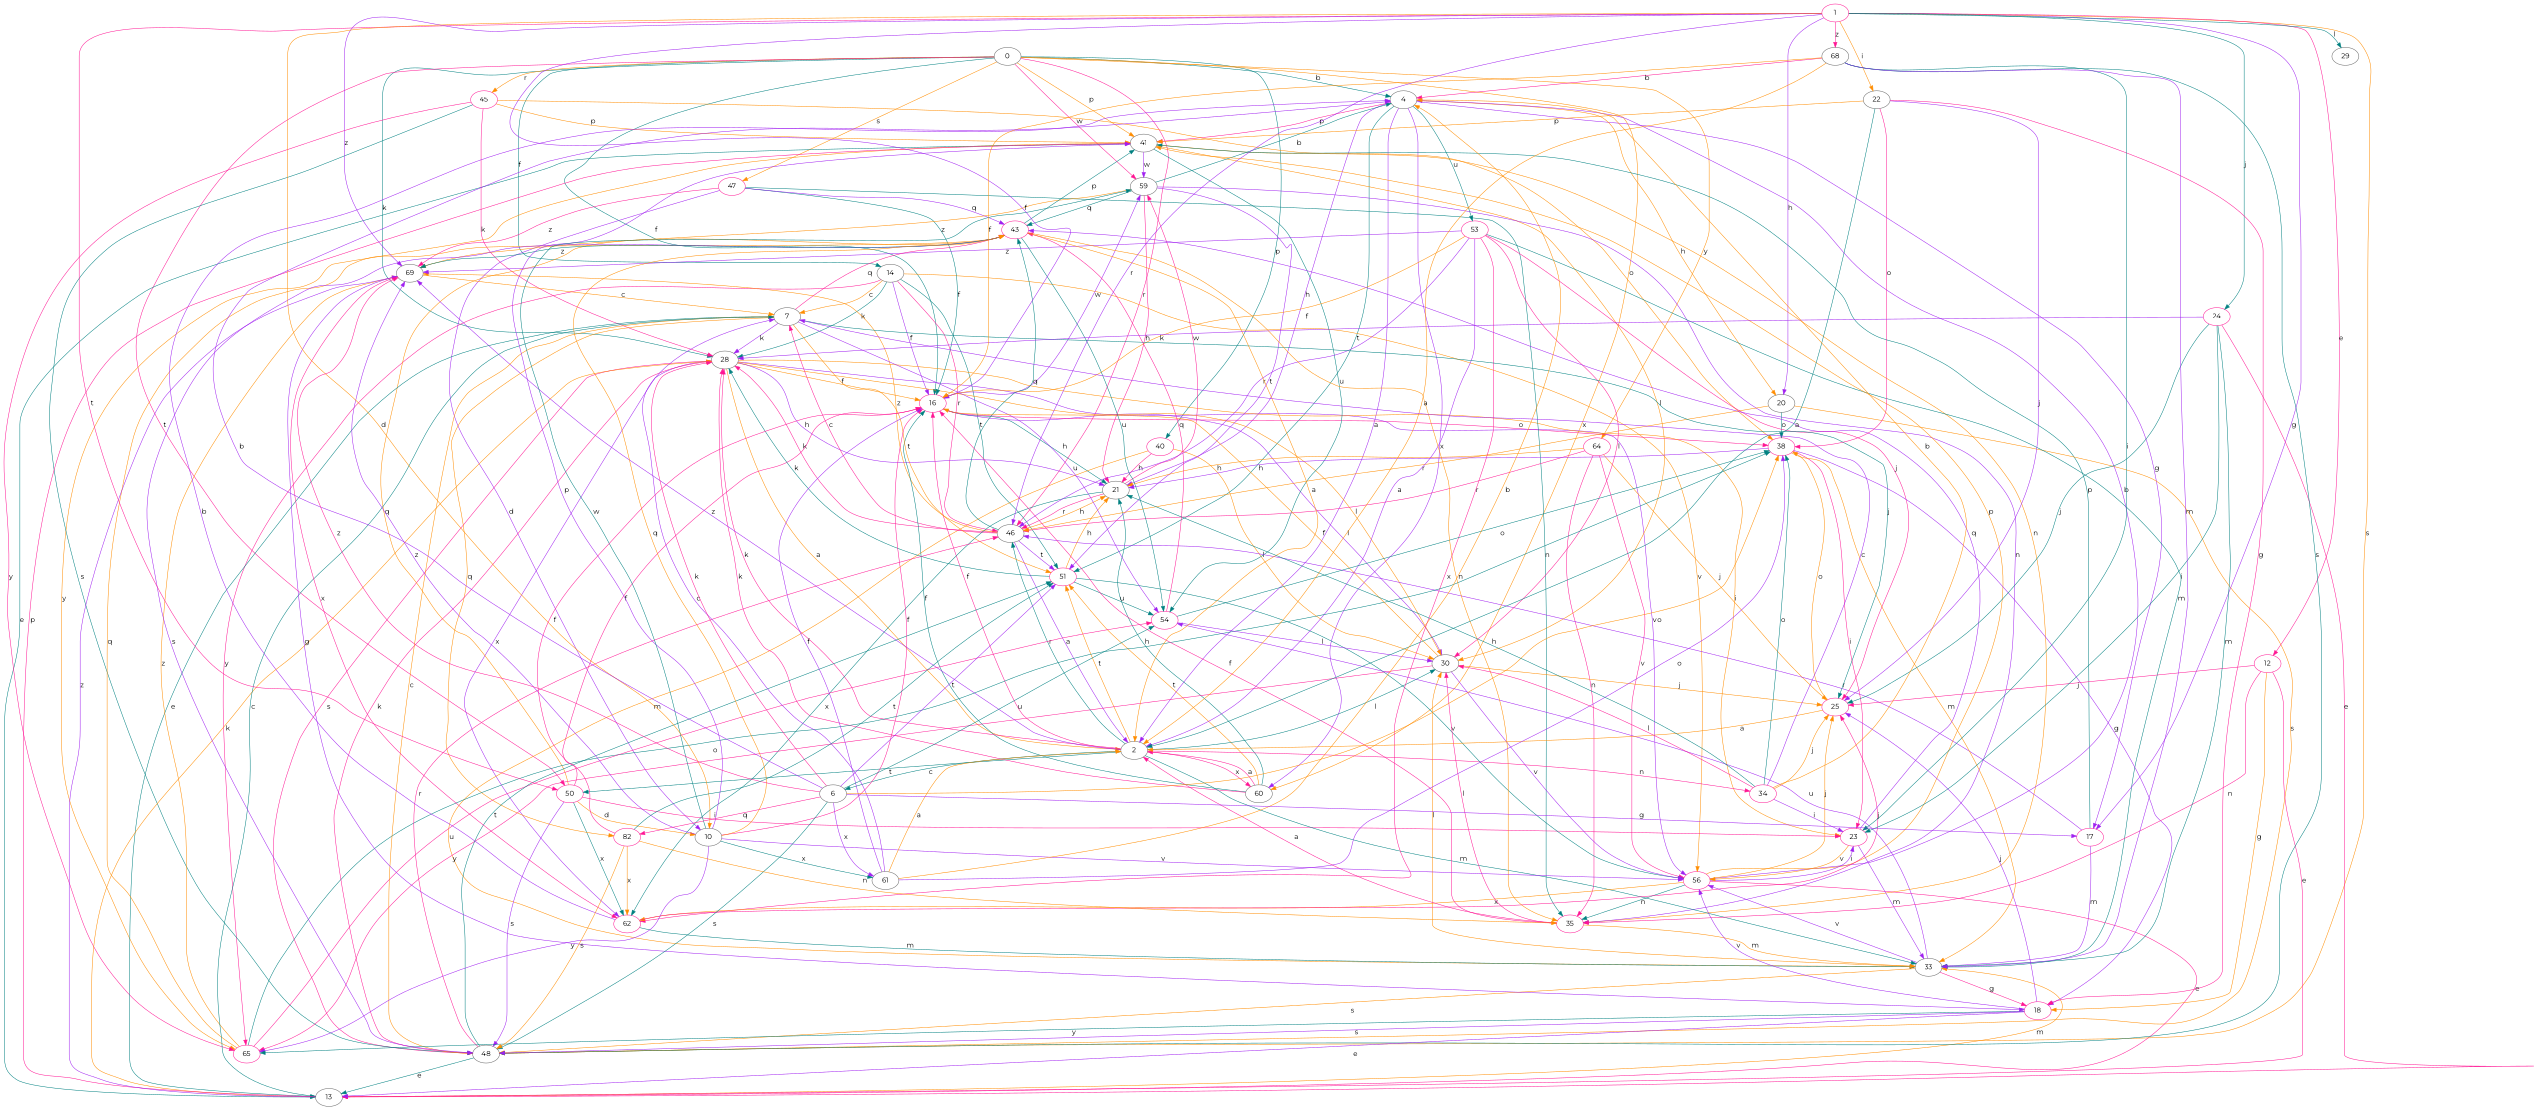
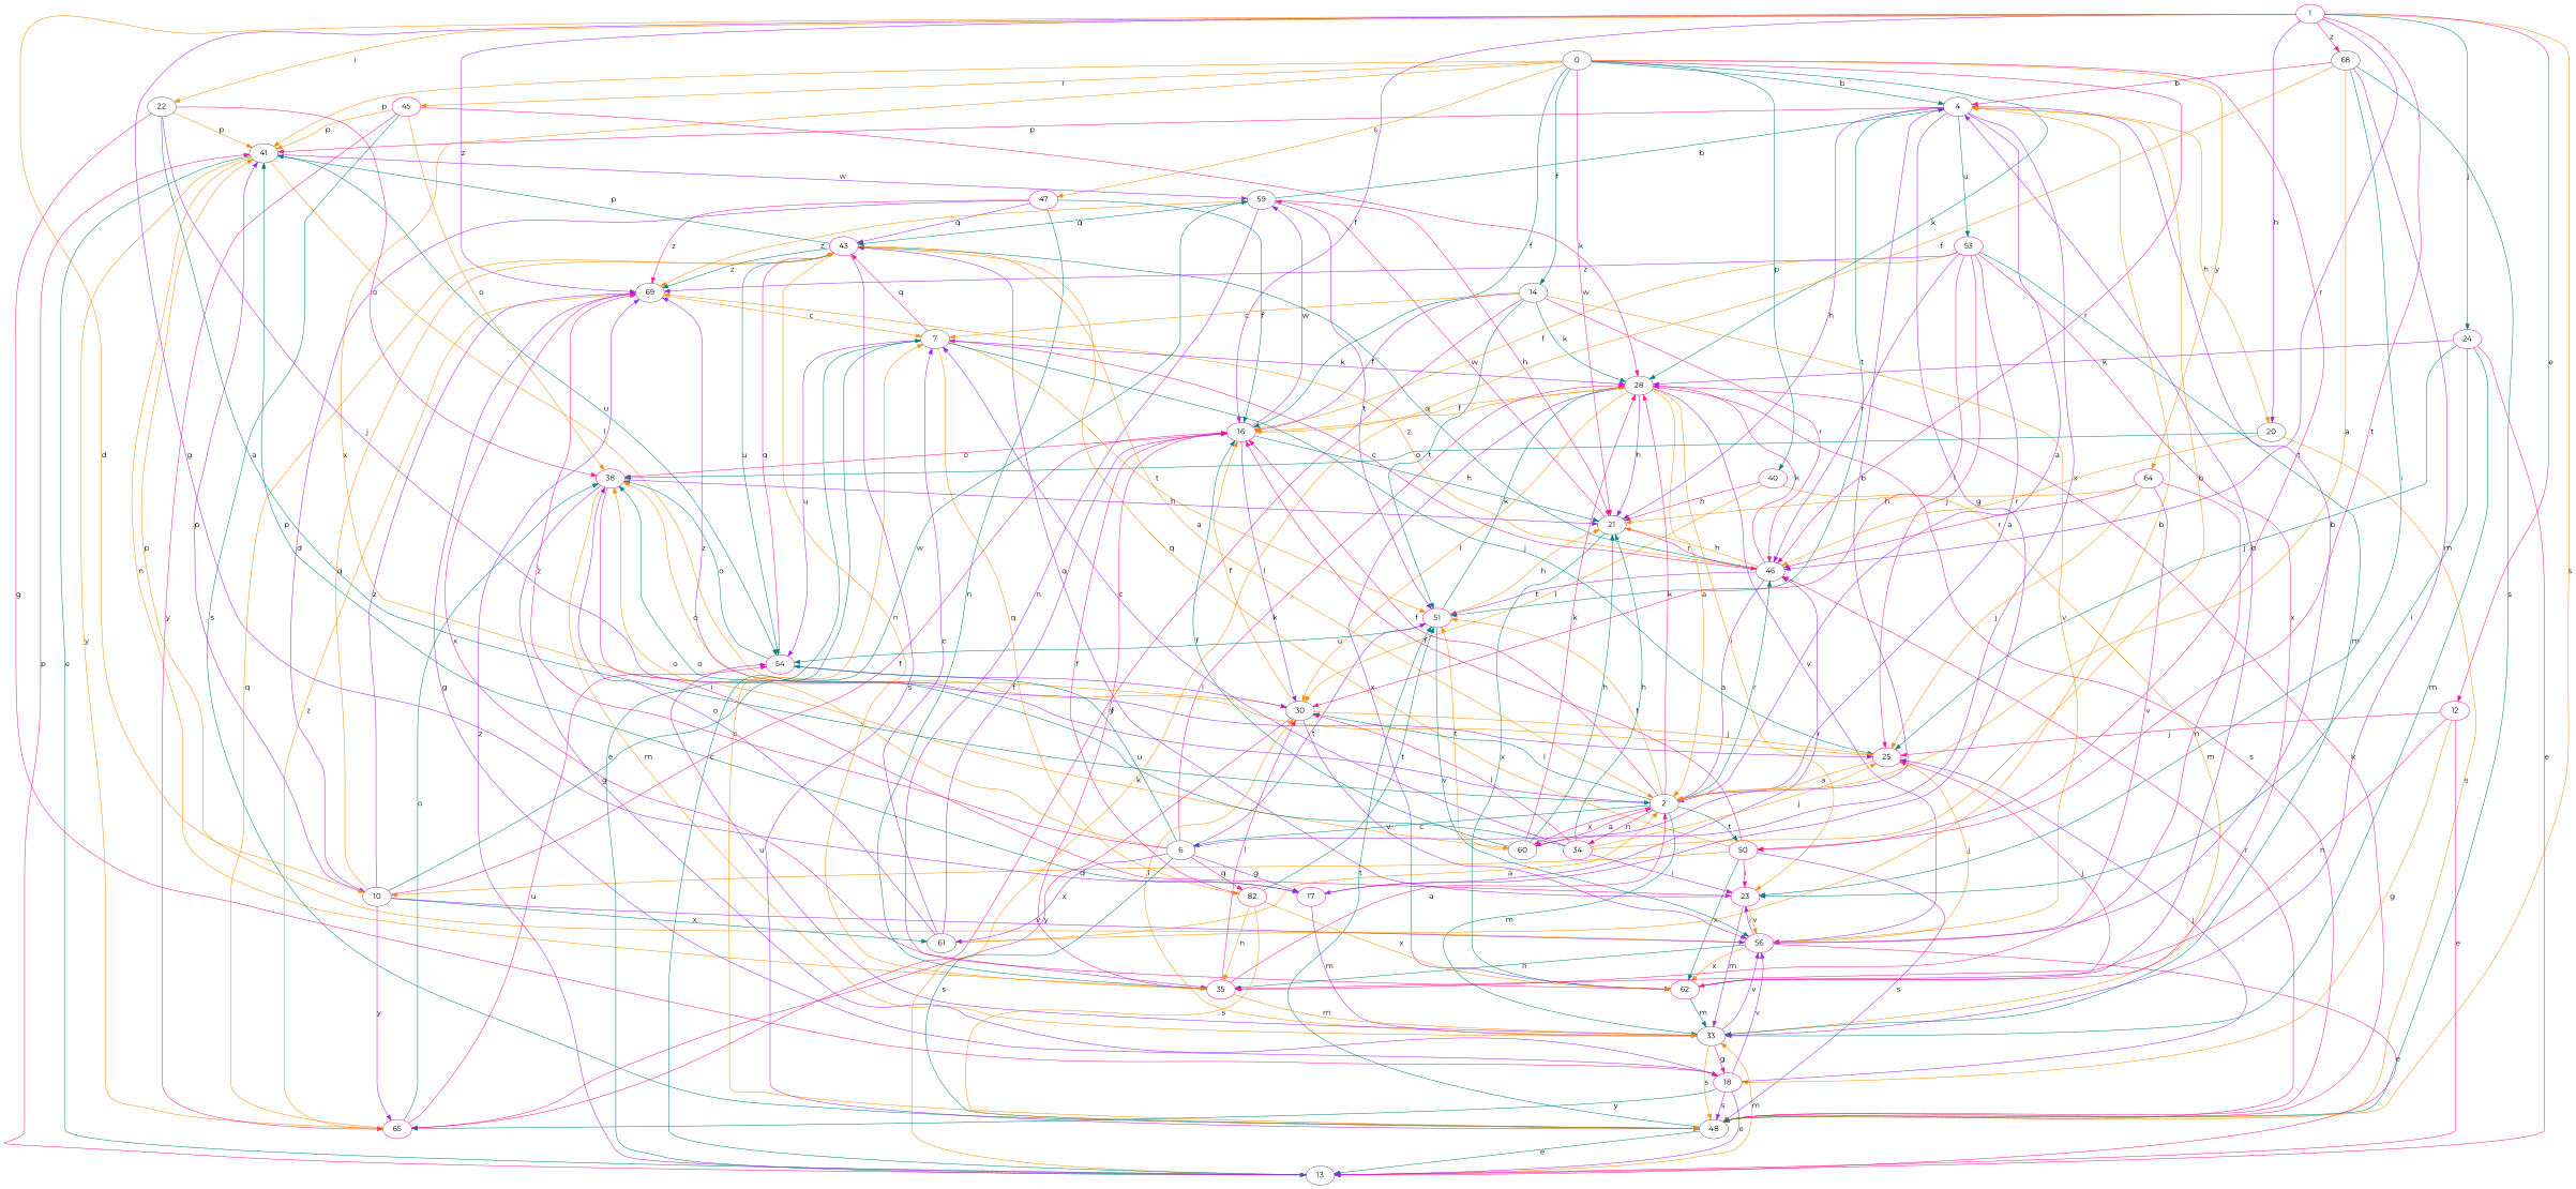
  strict digraph {
    fontname=Montserrat
    node [color=deeppink fontname=Montserrat]
    edge [color=darkorange fontname=Montserrat]
    0 [color=gray40]
    4 [color=gray40]
    14 [color=gray40]
    16
    28 [color=gray40]
    40
    41 [color=gray40]
    45
    46 [color=gray40]
    47
    50
    59 [color=gray40]
    60 [color=gray40]
    64
    17
    20 [color=gray40]
    2 [color=gray40]
    51
    21 [color=gray40]
    53
    7 [color=gray40]
    56
    65
    30 [color=gray40]
    38
    48 [color=gray40]
    62
    23
    33 [color=gray40]
    54
    13 [color=gray40]
    35
    69 [color=gray40]
    43
    10 [color=gray40]
    25
    1
    12
    22 [color=gray40]
    24
-   29 [color=gray40]
    68 [color=gray40]
    61 [color=gray40]
    18
    6 [color=gray40]
    34
    n47 [label=82]
    0 -> 4 [color=teal label=b]
    0 -> 14 [color=teal label=f]
    0 -> 16 [color=teal label=f]
    0 -> 28 [color=teal label=k]
    0 -> 40 [color=teal label=p]
    0 -> 41 [label=p]
    0 -> 45 [label=r]
    0 -> 46 [color=deeppink label=r]
    0 -> 47 [label=s]
    0 -> 50 [color=deeppink label=t]
-   0 -> 59 [color=deeppink label=w]
+   0 -> 21 [color=deeppink label=w]
    0 -> 60 [label=x]
    0 -> 64 [label=y]
    4 -> 41 [color=deeppink label=p]
    4 -> 60 [color=purple label=x]
    4 -> 17 [color=purple label=g]
    4 -> 20 [label=h]
    4 -> 2 [color=purple label=a]
    4 -> 51 [color=teal label=t]
    4 -> 21 [color=purple label=h]
    4 -> 53 [color=teal label=u]
    14 -> 16 [color=purple label=f]
    14 -> 28 [color=teal label=k]
    14 -> 46 [color=deeppink label=r]
    14 -> 51 [color=teal label=t]
    14 -> 7 [label=c]
    14 -> 56 [label=v]
    14 -> 65 [color=deeppink label=y]
    16 -> 59 [color=purple label=w]
    16 -> 21 [color=teal label=h]
    16 -> 30 [color=purple label=l]
    16 -> 38 [color=deeppink label=o]
    28 -> 16 [label=f]
    28 -> 2 [label=a]
    28 -> 21 [color=purple label=h]
    28 -> 56 [color=purple label=v]
    28 -> 30 [label=l]
    28 -> 48 [color=deeppink label=s]
    28 -> 62 [color=purple label=x]
    28 -> 23 [label=i]
    40 -> 21 [color=deeppink label=h]
    40 -> 30 [label=l]
    40 -> 33 [label=m]
    41 -> 59 [color=purple label=w]
    41 -> 65 [label=y]
    41 -> 30 [label=l]
    41 -> 54 [color=teal label=u]
    41 -> 13 [color=teal label=e]
    41 -> 35 [label=n]
    45 -> 28 [color=deeppink label=k]
    45 -> 41 [label=p]
    45 -> 65 [color=deeppink label=y]
    45 -> 38 [label=o]
    45 -> 48 [color=teal label=s]
    46 -> 28 [color=deeppink label=k]
    46 -> 2 [color=purple label=a]
    46 -> 51 [color=purple label=t]
    46 -> 21 [label=h]
    46 -> 7 [color=deeppink label=c]
    46 -> 69 [label=z]
    46 -> 43 [color=teal label=q]
    47 -> 16 [color=teal label=f]
    47 -> 35 [color=teal label=n]
    47 -> 69 [color=deeppink label=z]
    47 -> 43 [color=purple label=q]
    47 -> 10 [color=purple label=d]
    50 -> 16 [color=deeppink label=f]
    50 -> 48 [color=purple label=s]
    50 -> 62 [color=teal label=x]
    50 -> 23 [color=deeppink label=i]
    50 -> 43 [label=q]
    50 -> 10 [label=d]
    59 -> 4 [color=teal label=b]
    59 -> 51 [color=purple label=t]
    59 -> 21 [color=deeppink label=h]
    59 -> 35 [color=purple label=n]
    59 -> 69 [label=z]
    59 -> 43 [color=teal label=q]
    60 -> 16 [color=teal label=f]
    60 -> 28 [color=deeppink label=k]
    60 -> 2 [color=deeppink label=a]
    60 -> 51 [label=t]
    60 -> 21 [color=teal label=h]
    64 -> 46 [color=deeppink label=r]
    64 -> 21 [label=h]
    64 -> 56 [color=deeppink label=v]
    64 -> 35 [color=deeppink label=n]
    64 -> 25 [label=j]
    17 -> 41 [color=teal label=p]
    17 -> 46 [color=purple label=r]
    17 -> 33 [color=purple label=m]
    20 -> 46 [label=r]
    20 -> 38 [color=teal label=o]
    20 -> 48 [label=s]
    2 -> 16 [color=deeppink label=f]
    2 -> 28 [color=deeppink label=k]
    2 -> 46 [color=teal label=r]
    2 -> 50 [color=teal label=t]
    2 -> 60 [color=deeppink label=x]
    2 -> 51 [label=t]
    2 -> 30 [color=teal label=l]
    2 -> 33 [color=teal label=m]
    2 -> 69 [color=purple label=z]
    2 -> 6 [color=teal label=c]
    2 -> 34 [color=deeppink label=n]
    51 -> 28 [color=teal label=k]
    51 -> 21 [label=h]
    51 -> 56 [color=teal label=v]
    51 -> 54 [color=teal label=u]
    21 -> 46 [color=deeppink label=r]
    21 -> 59 [color=deeppink label=w]
    21 -> 62 [color=teal label=x]
    53 -> 16 [label=f]
    53 -> 46 [color=purple label=r]
    53 -> 2 [color=purple label=a]
    53 -> 30 [color=deeppink label=l]
    53 -> 62 [color=deeppink label=x]
    53 -> 33 [color=teal label=m]
    53 -> 69 [color=purple label=z]
    53 -> 25 [color=deeppink label=j]
    7 -> 28 [color=purple label=k]
    7 -> 51 [label=t]
    7 -> 54 [color=purple label=u]
    7 -> 13 [color=teal label=e]
    7 -> 43 [color=deeppink label=q]
    7 -> 25 [color=teal label=j]
    7 -> n47 [label=q]
    56 -> 4 [color=purple label=b]
    56 -> 41 [label=p]
    56 -> 62 [label=x]
    56 -> 23 [color=purple label=i]
    56 -> 13 [color=deeppink label=e]
    56 -> 35 [color=teal label=n]
    56 -> 25 [label=j]
    65 -> 38 [color=teal label=o]
    65 -> 54 [color=deeppink label=u]
    65 -> 69 [label=z]
    65 -> 43 [label=q]
    30 -> 16 [label=f]
    30 -> 56 [color=purple label=v]
    30 -> 65 [color=deeppink label=y]
    30 -> 25 [label=j]
    38 -> 21 [color=purple label=h]
    38 -> 23 [color=deeppink label=i]
    38 -> 33 [label=m]
    38 -> 18 [color=purple label=g]
    48 -> 28 [color=deeppink label=k]
    48 -> 46 [color=deeppink label=r]
    48 -> 51 [color=teal label=t]
    48 -> 7 [label=c]
    48 -> 13 [color=teal label=e]
    62 -> 4 [color=purple label=b]
    62 -> 33 [color=teal label=m]
    62 -> 25 [color=deeppink label=j]
    23 -> 56 [label=v]
    23 -> 33 [color=purple label=m]
    23 -> 43 [color=purple label=q]
    33 -> 56 [color=purple label=v]
    33 -> 30 [label=l]
    33 -> 48 [label=s]
    33 -> 54 [color=purple label=u]
    33 -> 18 [color=deeppink label=g]
    54 -> 30 [color=purple label=l]
    54 -> 38 [color=teal label=o]
    54 -> 43 [color=deeppink label=q]
    13 -> 28 [label=k]
    13 -> 41 [color=deeppink label=p]
    13 -> 7 [color=teal label=c]
    13 -> 33 [label=m]
    13 -> 69 [color=purple label=z]
    35 -> 16 [color=deeppink label=f]
    35 -> 2 [color=deeppink label=a]
    35 -> 30 [color=deeppink label=l]
    35 -> 33 [label=m]
    69 -> 7 [label=c]
    69 -> 62 [color=deeppink label=x]
    69 -> 18 [color=purple label=g]
    43 -> 41 [color=teal label=p]
    43 -> 2 [label=a]
    43 -> 48 [color=purple label=s]
    43 -> 54 [color=teal label=u]
    43 -> 35 [label=n]
    43 -> 69 [color=teal label=z]
    10 -> 16 [color=deeppink label=f]
    10 -> 41 [color=purple label=p]
    10 -> 59 [color=teal label=w]
    10 -> 56 [color=purple label=v]
    10 -> 65 [color=purple label=y]
    10 -> 69 [color=purple label=z]
    10 -> 43 [label=q]
    10 -> 61 [color=teal label=x]
    25 -> 2 [label=a]
    25 -> 38 [label=o]
    1 -> 16 [color=purple label=f]
    1 -> 46 [color=purple label=r]
    1 -> 50 [color=deeppink label=t]
    1 -> 17 [color=purple label=g]
    1 -> 20 [color=purple label=h]
    1 -> 48 [label=s]
    1 -> 69 [color=purple label=z]
    1 -> 10 [label=d]
    1 -> 12 [color=deeppink label=e]
    1 -> 22 [label=i]
    1 -> 24 [color=teal label=j]
-   1 -> 29 [color=teal label=l]
    1 -> 68 [color=deeppink label=z]
    12 -> 13 [color=deeppink label=e]
    12 -> 35 [color=deeppink label=n]
    12 -> 25 [color=deeppink label=j]
    12 -> 18 [label=g]
    22 -> 41 [label=p]
    22 -> 2 [color=teal label=a]
    22 -> 38 [color=deeppink label=o]
    22 -> 25 [color=purple label=j]
    22 -> 18 [color=deeppink label=g]
    24 -> 28 [color=purple label=k]
    24 -> 23 [color=teal label=i]
    24 -> 33 [color=teal label=m]
    24 -> 13 [color=deeppink label=e]
    24 -> 25 [color=teal label=j]
    68 -> 4 [color=deeppink label=b]
    68 -> 16 [label=f]
    68 -> 2 [label=a]
    68 -> 48 [color=teal label=s]
    68 -> 23 [color=teal label=i]
    68 -> 33 [color=purple label=m]
    61 -> 4 [label=b]
    61 -> 16 [color=purple label=f]
    61 -> 2 [label=a]
    61 -> 7 [color=purple label=c]
    61 -> 38 [color=purple label=o]
    18 -> 56 [color=purple label=v]
    18 -> 65 [color=teal label=y]
    18 -> 48 [color=purple label=s]
    18 -> 13 [color=purple label=e]
    18 -> 25 [color=purple label=j]
    6 -> 4 [color=purple label=b]
    6 -> 28 [color=deeppink label=k]
    6 -> 17 [color=purple label=g]
    6 -> 51 [color=purple label=t]
    6 -> 38 [label=o]
    6 -> 48 [color=teal label=s]
    6 -> 54 [color=teal label=u]
    6 -> 69 [color=deeppink label=z]
    6 -> 61 [color=purple label=x]
    6 -> n47 [color=deeppink label=q]
    34 -> 4 [label=b]
    34 -> 21 [color=teal label=h]
    34 -> 7 [color=purple label=c]
    34 -> 30 [color=deeppink label=l]
    34 -> 38 [color=teal label=o]
    34 -> 23 [color=purple label=i]
    34 -> 25 [label=j]
    n47 -> 16 [color=deeppink label=f]
    n47 -> 51 [color=teal label=t]
    n47 -> 48 [label=s]
    n47 -> 62 [label=x]
    n47 -> 35 [label=n]
  }
